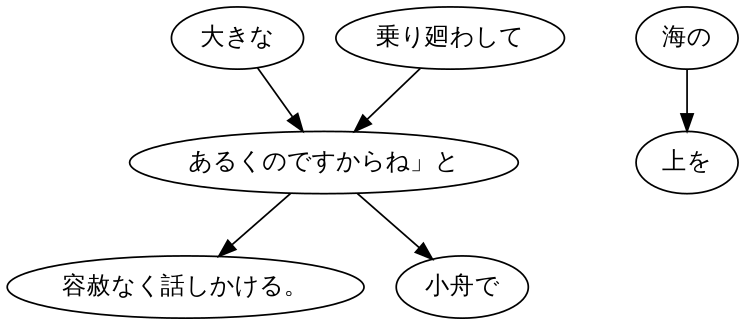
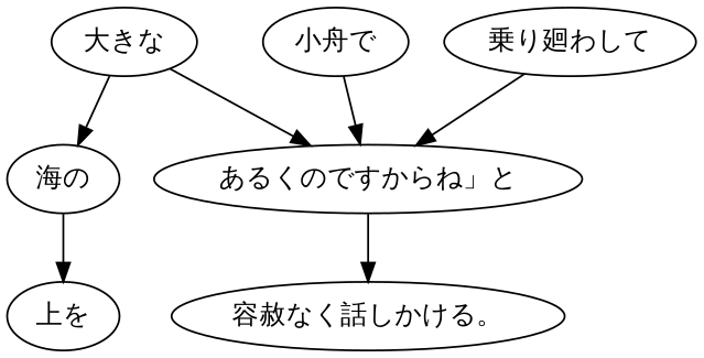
  digraph {
    fontname=Lato
    node [fontname=Lato]
    edge [fontname=Lato]
    n1 [label="大きな"]
    n2 [label="海の"]
    n3 [label="あるくのですからね」と"]
    n4 [label="上を"]
    n5 [label="容赦なく話しかける。"]
    n6 [label="小舟で"]
    n7 [label="乗り廻わして"]
+   n1 -> n2
    n1 -> n3
    n2 -> n4
    n3 -> n5
-   n3 -> n6
+   n6 -> n3
    n7 -> n3
  }
